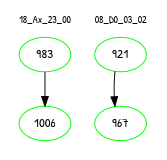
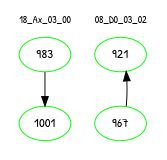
  digraph {
    fontname="Patrick Hand"
    node [color=green fontname="Patrick Hand"]
    edge [color=black fontname="Patrick Hand"]
    n1 [label=983]
-   n2 [label=1006]
+   n2 [label=1001]
    n3 [label=921]
    n4 [label=967]
    subgraph cluster_1 {
      color=white
      fontsize=10
-     label="18_Ax_23_00"
+     label="18_Ax_03_00"
      n1
      n2
    }
    subgraph cluster_2 {
      color=white
      fontsize=10
      label="08_D0_03_02"
      n3
      n4
    }
    n1 -> n2
-   n3 -> n4
+   n4 -> n3
  }
